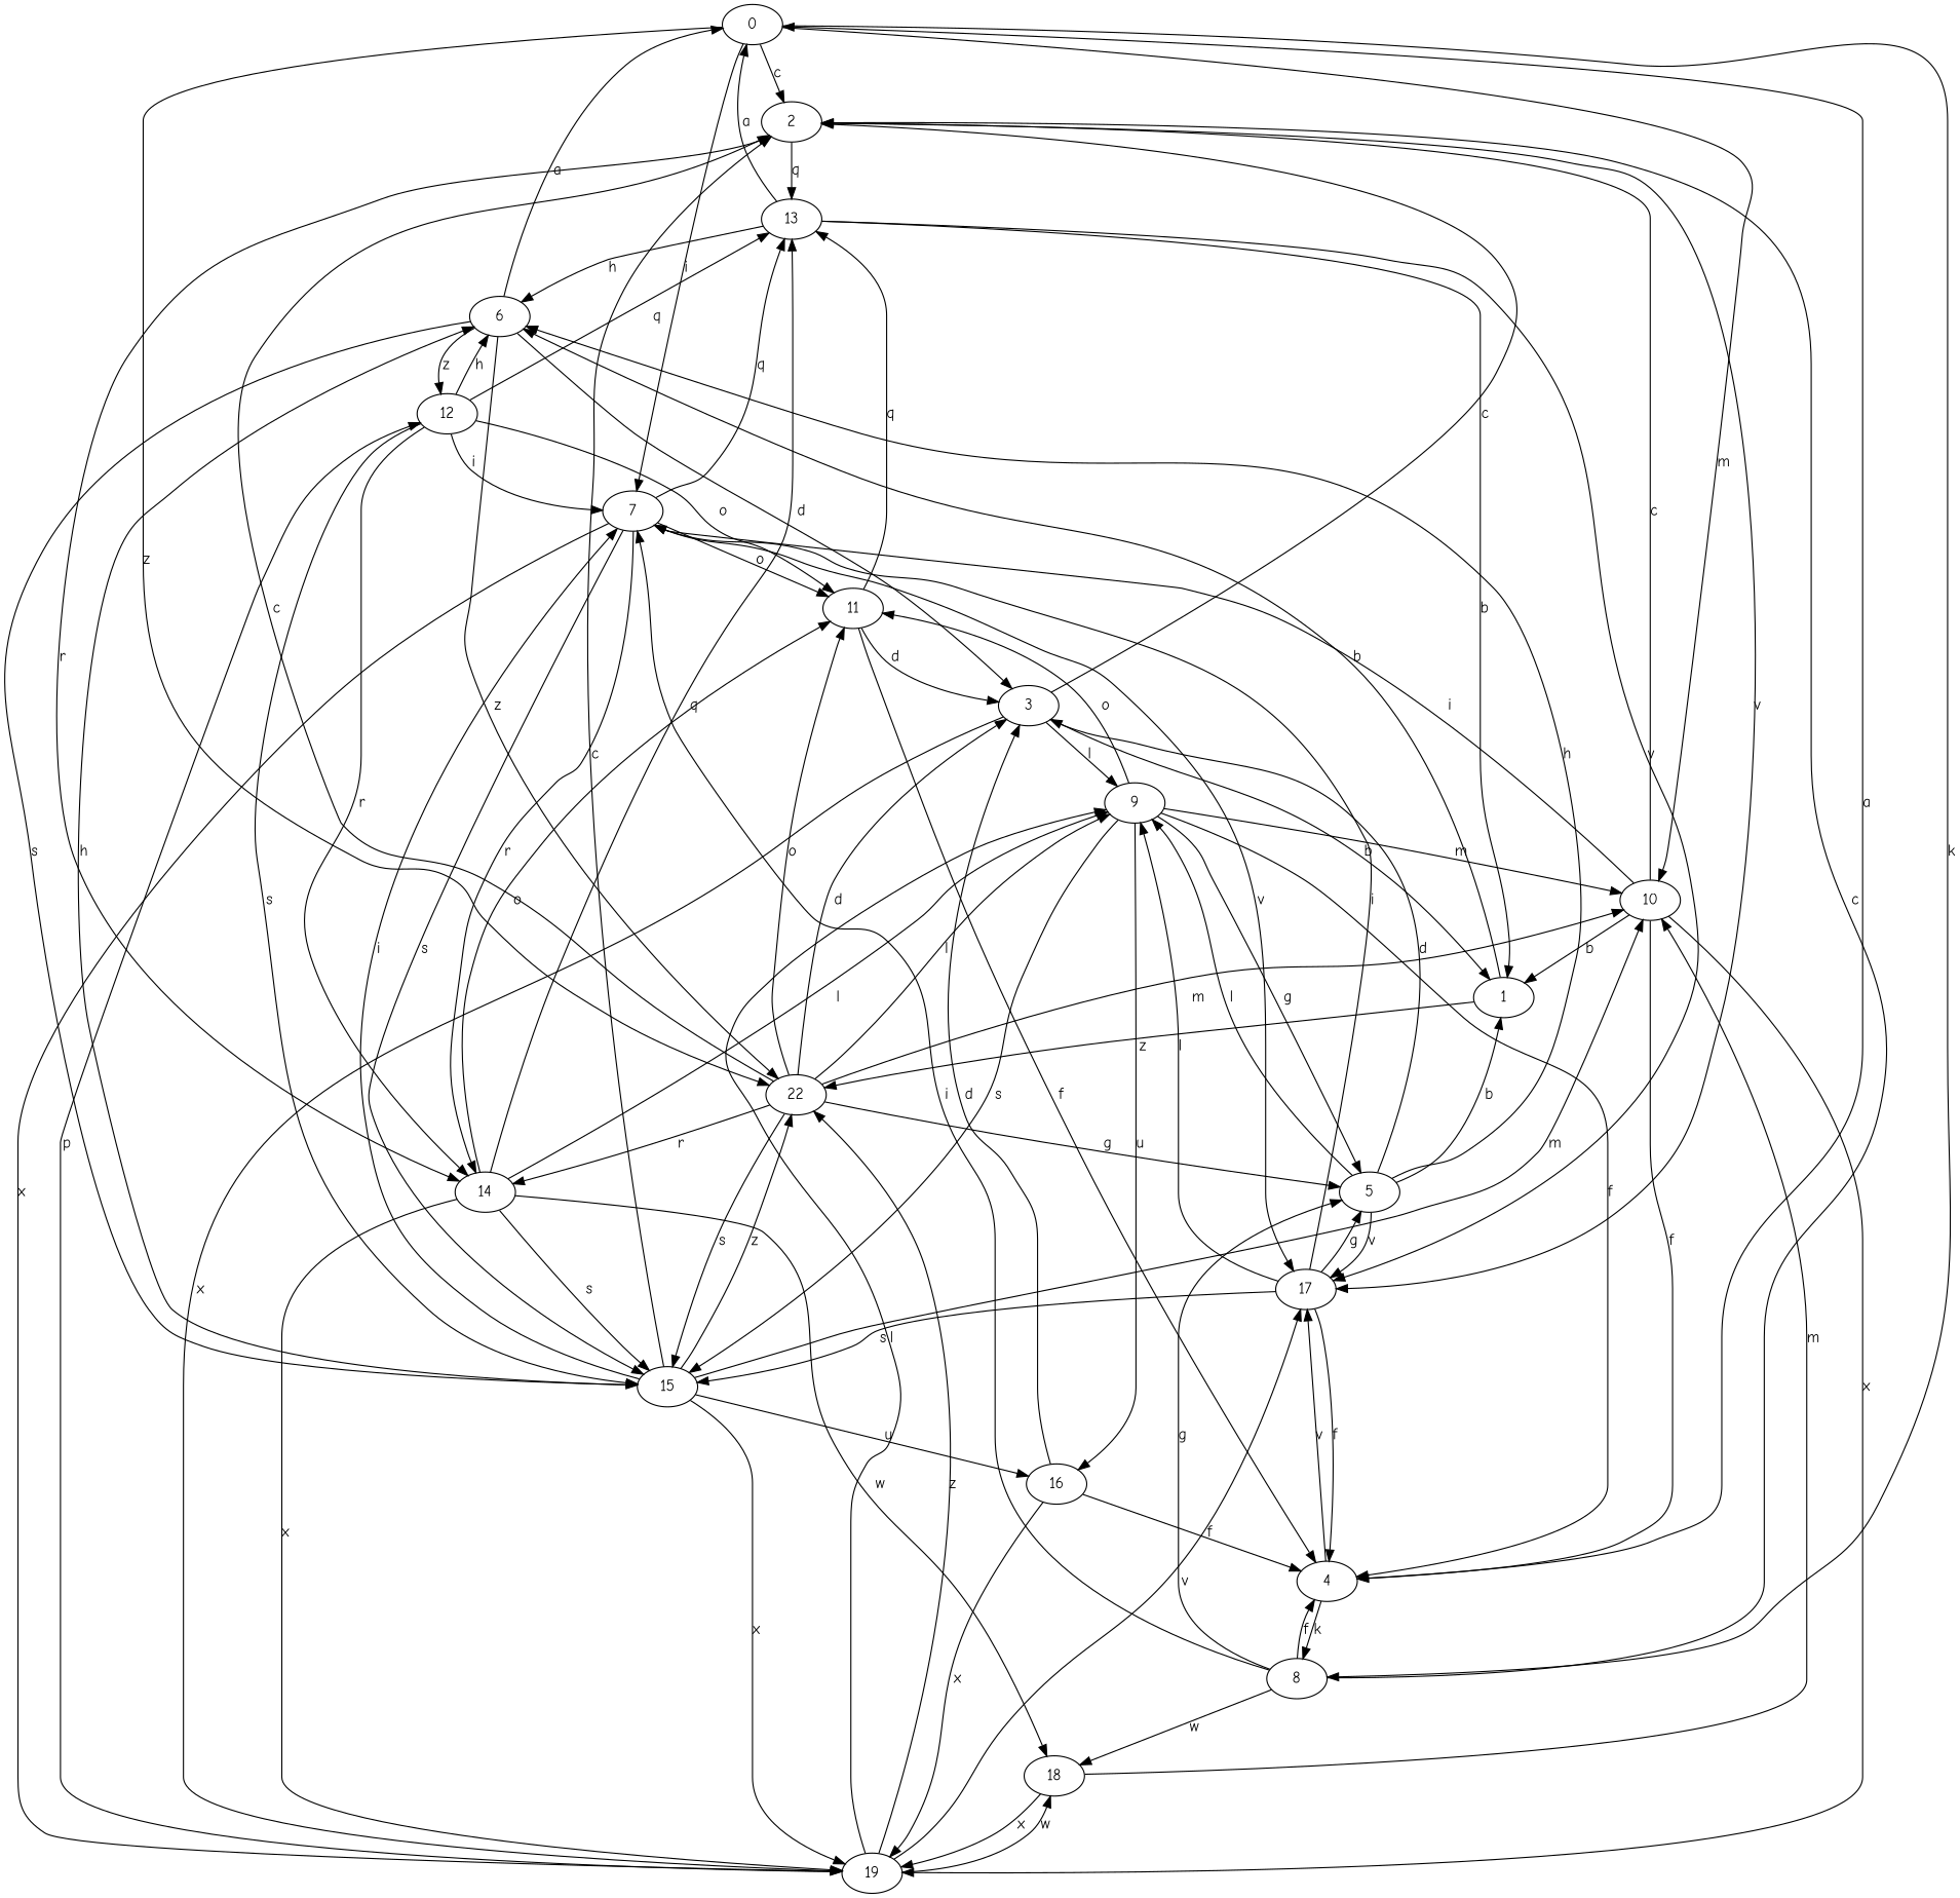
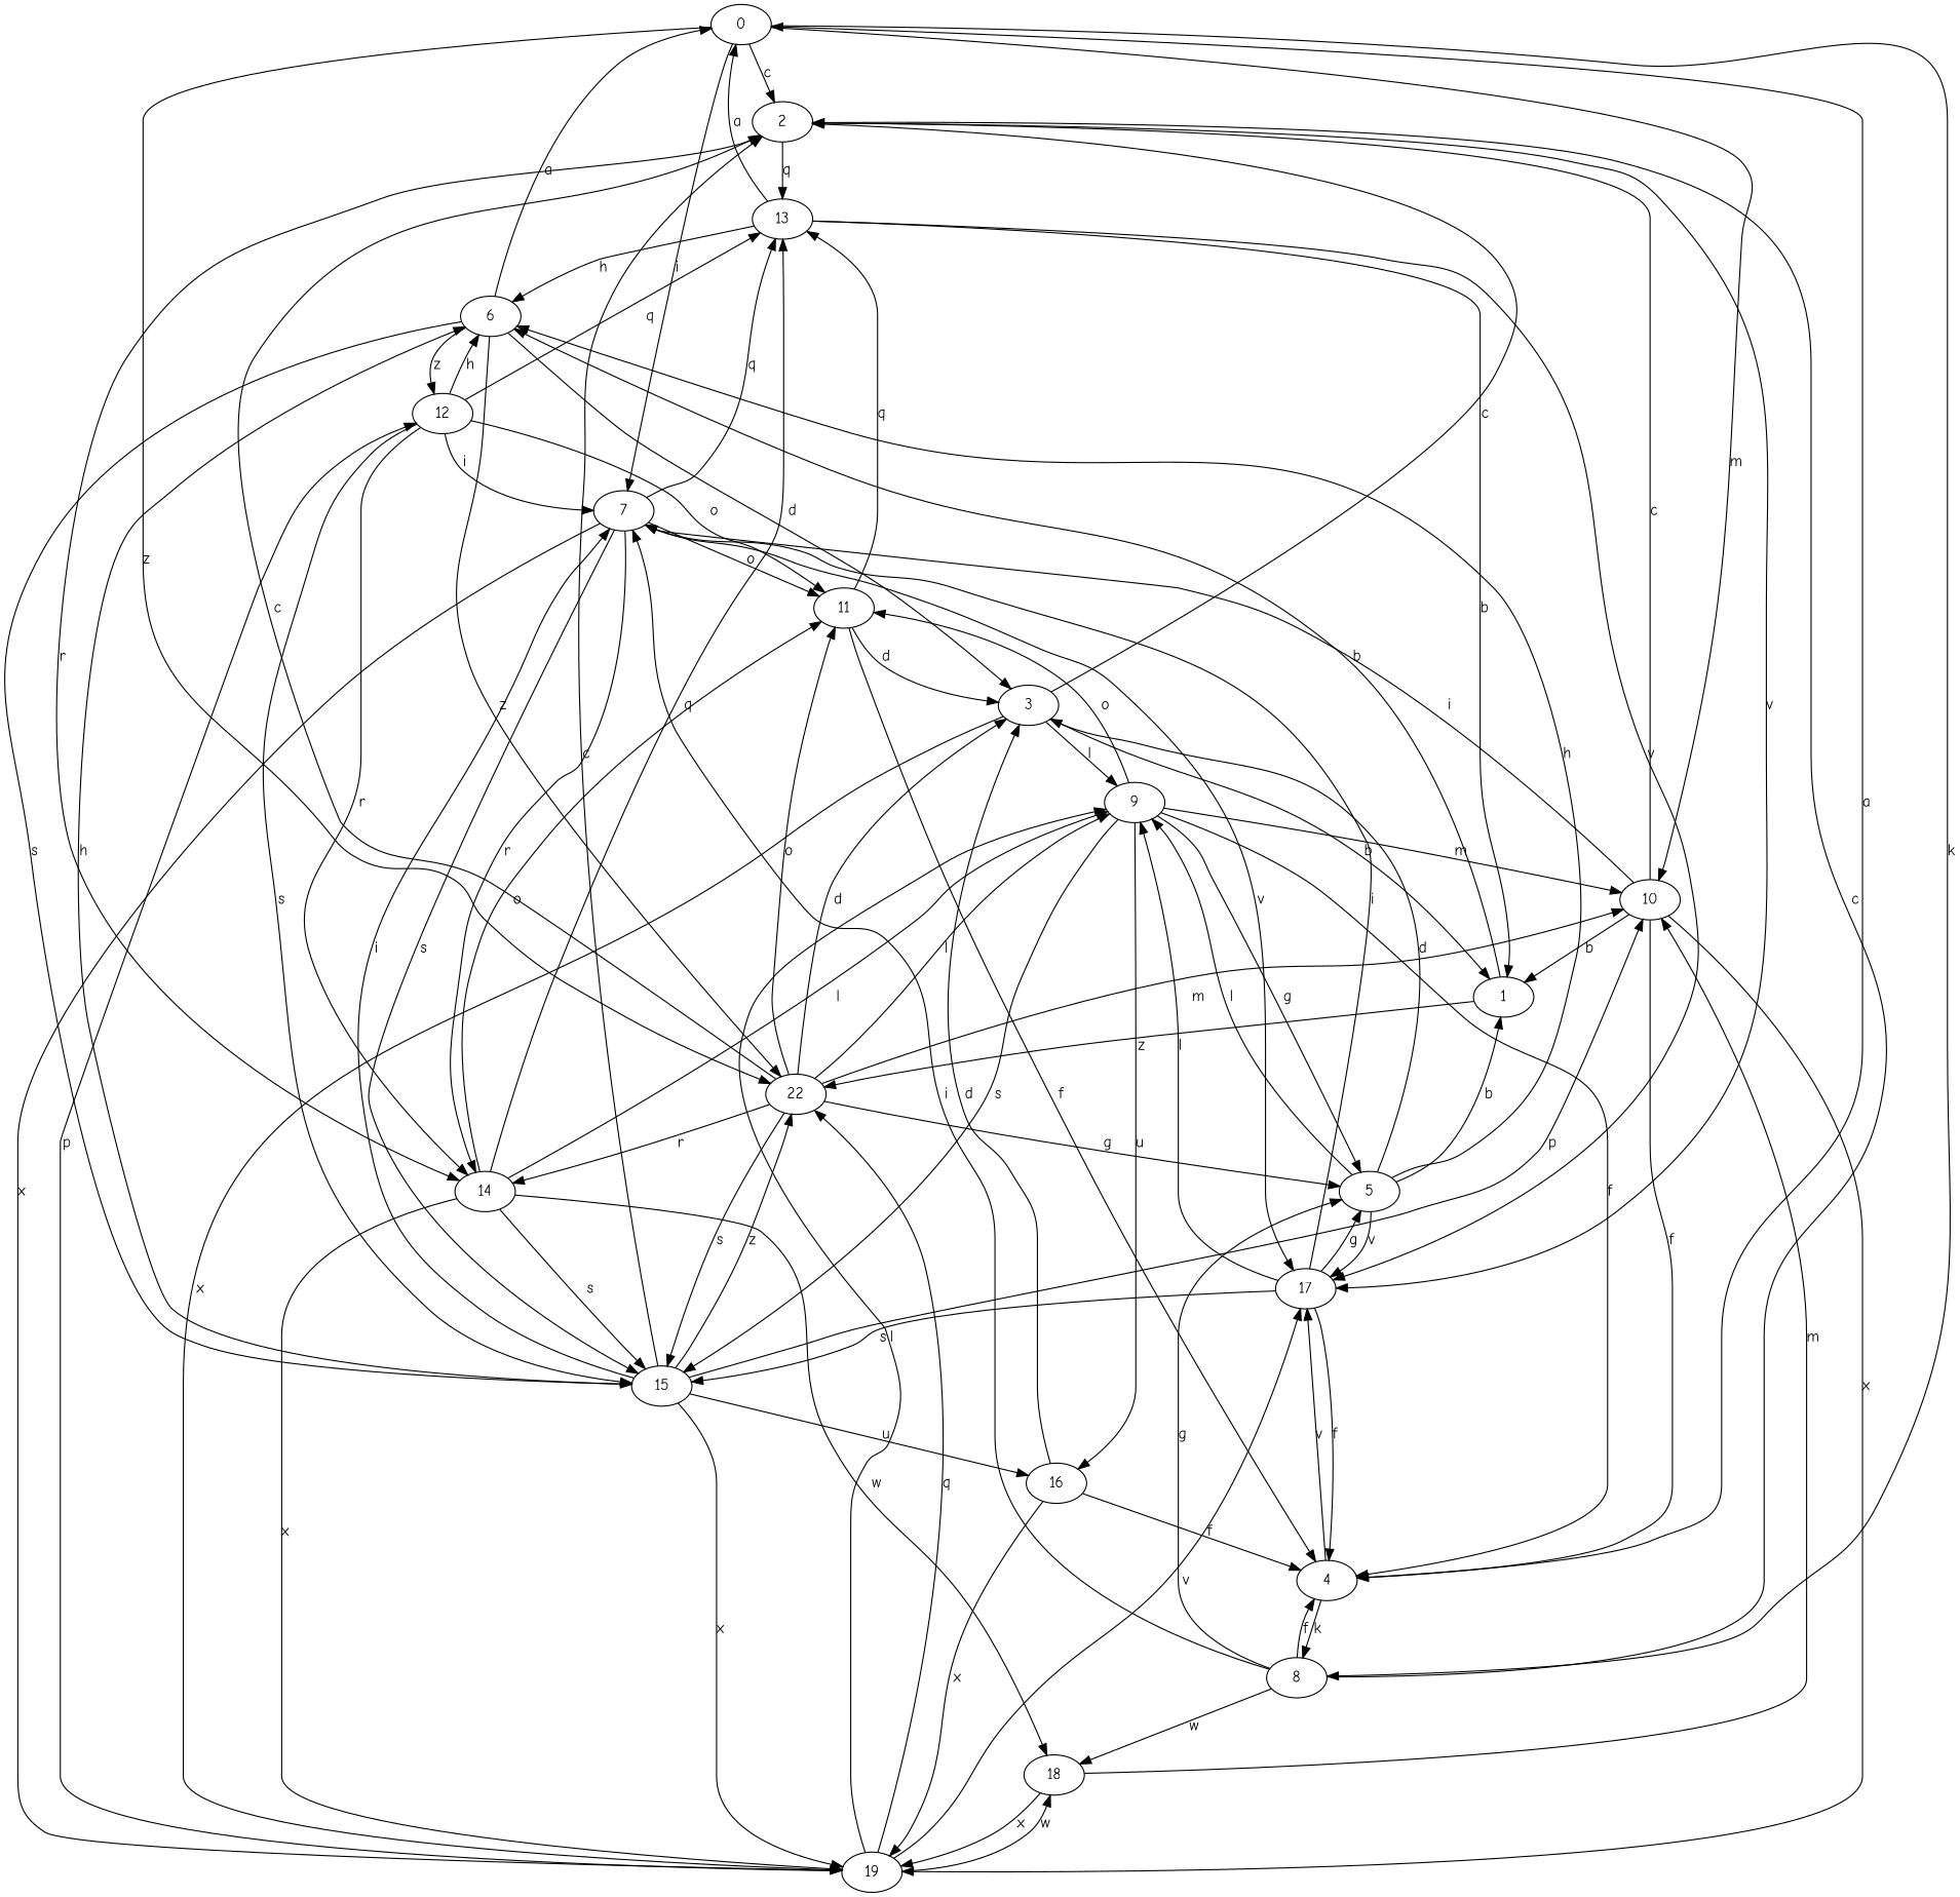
  strict digraph {
    fontname="Comic Neue"
    node [fontname="Comic Neue"]
    edge [fontname="Comic Neue"]
    0
    2
    7
    8
    10
    22
    13
    14
    17
    19
    15
    11
    4
    5
    18
    1
    3
    9
    6
    16
    12
    0 -> 2 [label=c]
    0 -> 7 [label=i]
    0 -> 8 [label=k]
    0 -> 10 [label=m]
    0 -> 22 [label=z]
    2 -> 13 [label=q]
    2 -> 14 [label=r]
    2 -> 17 [label=v]
    7 -> 13 [label=q]
    7 -> 14 [label=r]
    7 -> 17 [label=v]
    7 -> 19 [label=x]
    7 -> 15 [label=s]
    7 -> 11 [label=o]
    8 -> 2 [label=c]
    8 -> 7 [label=i]
    8 -> 4 [label=f]
    8 -> 5 [label=g]
    8 -> 18 [label=w]
    10 -> 2 [label=c]
    10 -> 7 [label=i]
    10 -> 19 [label=x]
    10 -> 4 [label=f]
    10 -> 1 [label=b]
    22 -> 2 [label=c]
    22 -> 10 [label=m]
    22 -> 14 [label=r]
    22 -> 15 [label=s]
    22 -> 11 [label=o]
    22 -> 5 [label=g]
    22 -> 3 [label=d]
    22 -> 9 [label=l]
    13 -> 0 [label=a]
    13 -> 17 [label=v]
    13 -> 1 [label=b]
    13 -> 6 [label=h]
    14 -> 13 [label=q]
    14 -> 19 [label=x]
    14 -> 15 [label=s]
    14 -> 11 [label=o]
    14 -> 18 [label=w]
    14 -> 9 [label=l]
    17 -> 7 [label=i]
    17 -> 15 [label=s]
    17 -> 4 [label=f]
    17 -> 5 [label=g]
    17 -> 9 [label=l]
-   19 -> 22 [label=z]
+   19 -> 22 [label=q]
    19 -> 17 [label=v]
    19 -> 18 [label=w]
    19 -> 9 [label=l]
    19 -> 12 [label=p]
    15 -> 2 [label=c]
    15 -> 7 [label=i]
-   15 -> 10 [label=m]
+   15 -> 10 [label=p]
    15 -> 22 [label=z]
    15 -> 19 [label=x]
    15 -> 6 [label=h]
    15 -> 16 [label=u]
    11 -> 13 [label=q]
    11 -> 4 [label=f]
    11 -> 3 [label=d]
    4 -> 0 [label=a]
    4 -> 8 [label=k]
    4 -> 17 [label=v]
    5 -> 17 [label=v]
    5 -> 1 [label=b]
    5 -> 3 [label=d]
    5 -> 9 [label=l]
    5 -> 6 [label=h]
    18 -> 10 [label=m]
    18 -> 19 [label=x]
    1 -> 22 [label=z]
    1 -> 6 [label=b]
    3 -> 2 [label=c]
    3 -> 19 [label=x]
    3 -> 1 [label=b]
    3 -> 9 [label=l]
    9 -> 10 [label=m]
    9 -> 15 [label=s]
    9 -> 11 [label=o]
    9 -> 4 [label=f]
    9 -> 5 [label=g]
    9 -> 16 [label=u]
    6 -> 0 [label=a]
    6 -> 22 [label=z]
    6 -> 15 [label=s]
    6 -> 3 [label=d]
    6 -> 12 [label=z]
    16 -> 19 [label=x]
    16 -> 4 [label=f]
    16 -> 3 [label=d]
    12 -> 7 [label=i]
    12 -> 13 [label=q]
    12 -> 14 [label=r]
    12 -> 15 [label=s]
    12 -> 11 [label=o]
    12 -> 6 [label=h]
  }
